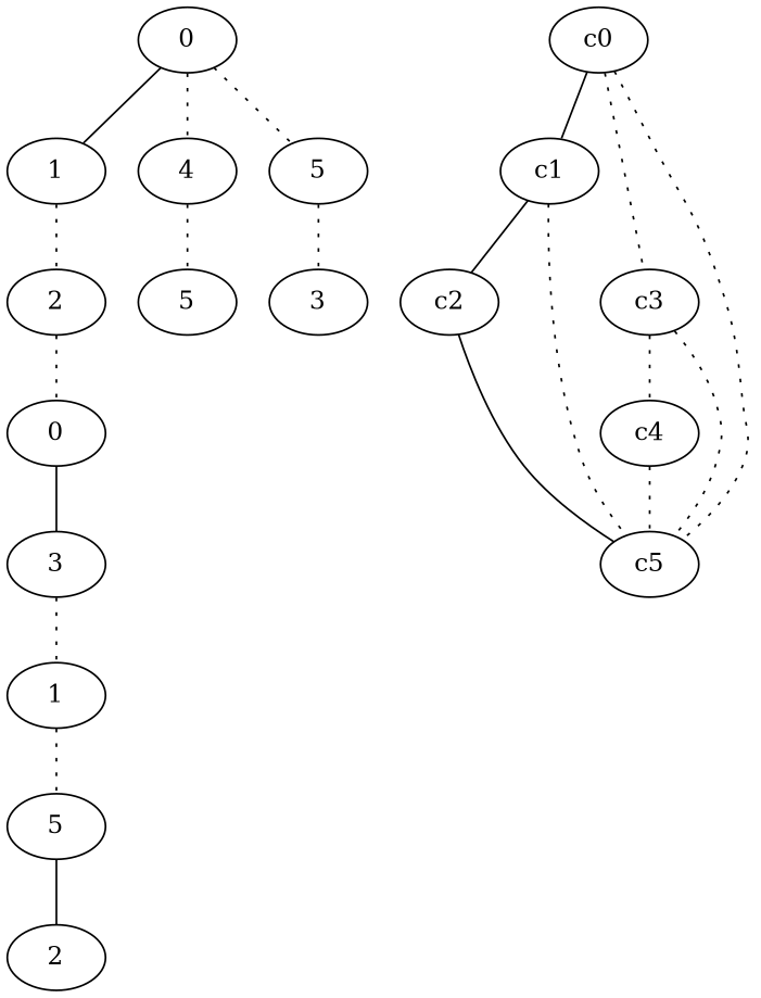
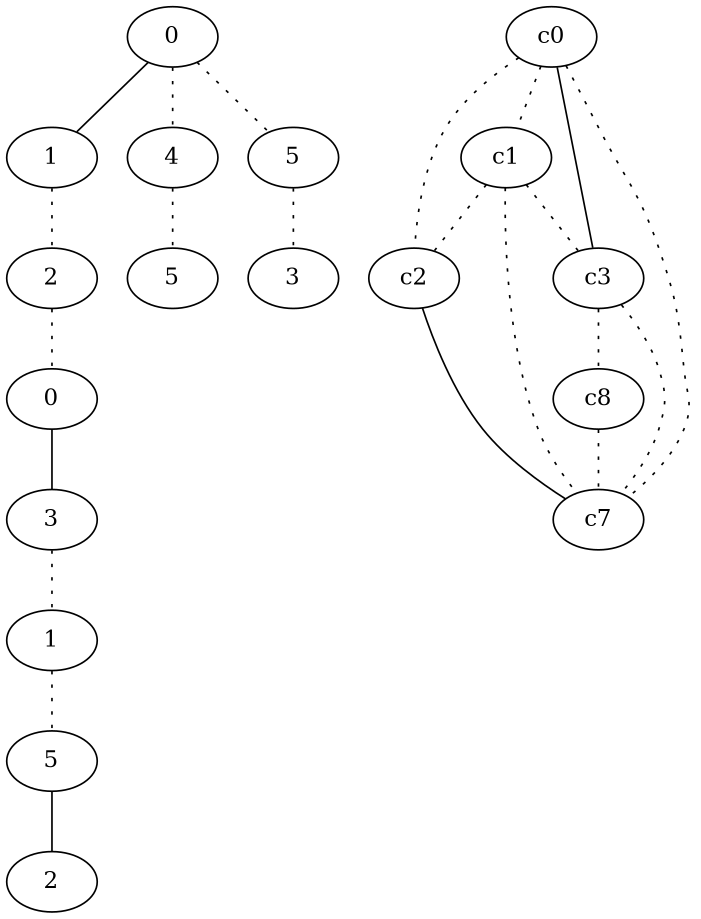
  graph {
    edge [style=dotted]
    n1 [label=0]
    n2 [label=1]
    n3 [label=4]
    n4 [label=5]
    n5 [label=2]
    n6 [label=5]
    n7 [label=3]
    n8 [label=0]
    n9 [label=3]
    n10 [label=1]
    n11 [label=5]
    n12 [label=2]
    c0
    c1
    c2
    c3
-   c5
-   c4
+   c5 [label=c7]
+   c4 [label=c8]
    n1 -- n2 [style=""]
    n1 -- n3
    n1 -- n4
    n2 -- n5
    n3 -- n6
    n4 -- n7
    n5 -- n8
    n8 -- n9 [style=""]
    n9 -- n10
    n10 -- n11
    n11 -- n12 [style=""]
-   c0 -- c1 [style=""]
-   c0 -- c3
+   c0 -- c1
+   c0 -- c2
+   c0 -- c3 [style=""]
    c0 -- c5
-   c1 -- c2 [style=solid]
+   c1 -- c2
+   c1 -- c3
    c1 -- c5
    c2 -- c5 [style=""]
    c3 -- c5
    c3 -- c4
    c4 -- c5
  }
